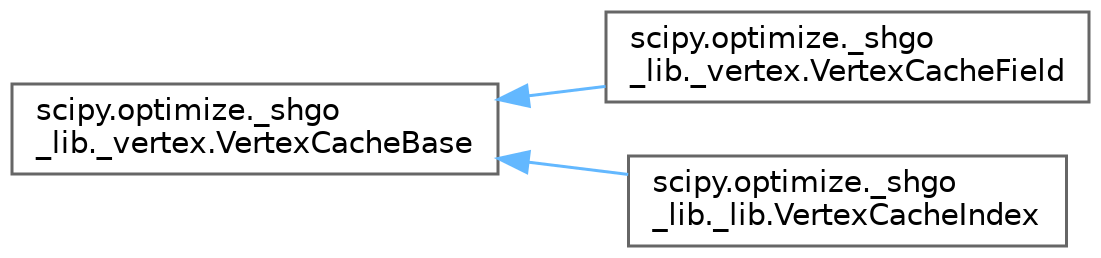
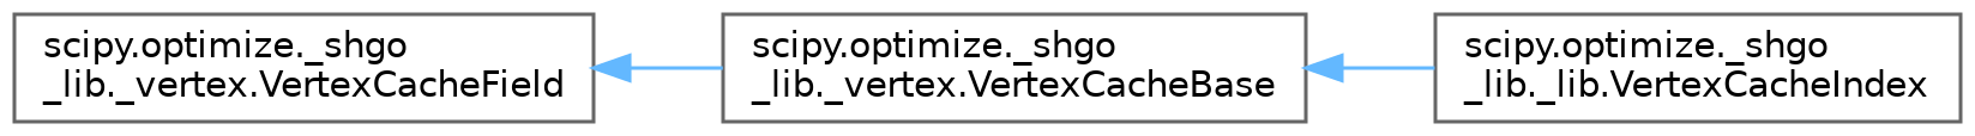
  digraph {
    rankdir=LR
    node [color=grey40 fillcolor=white fontname=Helvetica fontsize=10 shape=box style=filled]
    edge [color=steelblue1 dir=back fontname=Helvetica fontsize=10 labelfontname=Helvetica labelfontsize=10 style=solid]
    n1 [height=0.2 label="scipy.optimize._shgo\l_lib._vertex.VertexCacheBase" width=0.4]
    n2 [height=0.2 label="scipy.optimize._shgo\l_lib._vertex.VertexCacheField" width=0.4]
    n3 [height=0.2 label="scipy.optimize._shgo\l_lib._lib.VertexCacheIndex" width=0.4]
-   n1 -> n2
+   n2 -> n1
    n1 -> n3
  }
